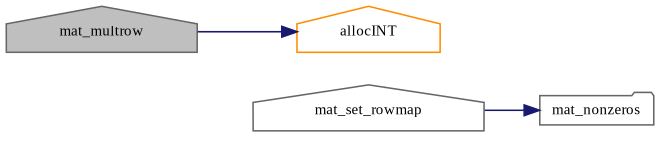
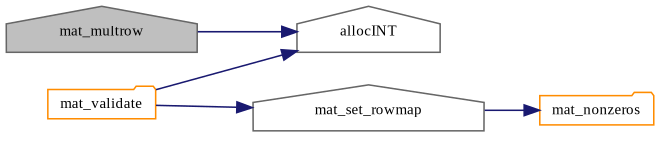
  digraph {
    fontname="Liberation Serif"
    rankdir=LR
    node [color=darkorange fillcolor=white fontname="Liberation Serif" fontsize=10 shape=house style=filled]
    edge [color=midnightblue fontname="Liberation Serif" fontsize=10 labelfontname=Helvetica labelfontsize=10 style=solid]
    n1 [color=gray40 fillcolor=grey75 fontcolor=black height=0.2 label=mat_multrow width=0.4]
-   n2 [height=0.2 label=allocINT width=0.4]
+   n2 [color=gray40 height=0.2 label=allocINT width=0.4]
+   n3 [height=0.2 label=mat_validate shape=folder width=0.4]
    n4 [color=gray40 height=0.2 label=mat_set_rowmap width=0.4]
-   n5 [color=gray40 height=0.2 label=mat_nonzeros shape=folder width=0.4]
+   n5 [height=0.2 label=mat_nonzeros shape=folder width=0.4]
    n1 -> n2
+   n3 -> n2
+   n3 -> n4
    n4 -> n5
  }
